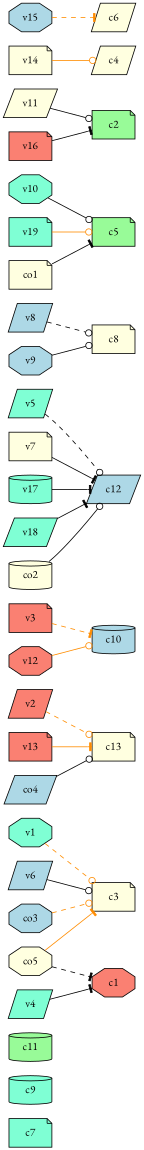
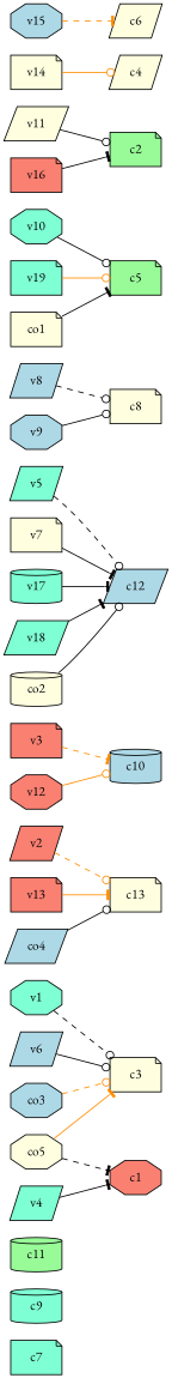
  strict digraph {
    fontname="EB Garamond"
    rankdir=LR
    node [fillcolor=lightyellow fontname="EB Garamond" shape=note style=filled]
    edge [arrowhead=odot color=black fontname="EB Garamond" style=solid weight=1]
    c7 [fillcolor=aquamarine]
    c9 [fillcolor=aquamarine shape=cylinder]
    c11 [fillcolor=palegreen shape=cylinder]
    v1 [fillcolor=aquamarine shape=octagon]
    c3
    v2 [fillcolor=salmon shape=parallelogram]
    c13
    v3 [fillcolor=salmon]
    c10 [fillcolor=lightblue shape=cylinder]
    v4 [fillcolor=aquamarine shape=parallelogram]
    c1 [fillcolor=salmon shape=octagon]
    v5 [fillcolor=aquamarine shape=parallelogram]
    c12 [fillcolor=lightblue shape=parallelogram]
    v6 [fillcolor=lightblue shape=parallelogram]
    v7
    v8 [fillcolor=lightblue shape=parallelogram]
    c8
    v9 [fillcolor=lightblue shape=octagon]
    v10 [fillcolor=aquamarine shape=octagon]
    c5 [fillcolor=palegreen]
    v11 [shape=parallelogram]
    c2 [fillcolor=palegreen]
    v12 [fillcolor=salmon shape=octagon]
    v13 [fillcolor=salmon]
    c4 [shape=parallelogram]
    v14
    v15 [fillcolor=lightblue shape=octagon]
    c6 [shape=parallelogram]
    v16 [fillcolor=salmon]
    v17 [fillcolor=aquamarine shape=cylinder]
    v18 [fillcolor=aquamarine shape=parallelogram]
    v19 [fillcolor=aquamarine]
    co1
    co2 [shape=cylinder]
    co3 [fillcolor=lightblue shape=octagon]
    co4 [fillcolor=lightblue shape=parallelogram]
    co5 [shape=octagon]
-   v1 -> c3 [color=darkorange style=dashed]
+   v1 -> c3 [style=dashed]
    v2 -> c13 [color=darkorange style=dashed]
    v3 -> c10 [arrowhead=tee color=darkorange style=dashed]
    v4 -> c1 [arrowhead=tee]
    v5 -> c12 [style=dashed]
    v6 -> c3
    v7 -> c12 [arrowhead=tee]
    v8 -> c8 [style=dashed]
    v9 -> c8
    v10 -> c5
    v11 -> c2
    v12 -> c10 [color=darkorange]
    v13 -> c13 [arrowhead=tee color=darkorange]
    v14 -> c4 [color=darkorange]
    v15 -> c6 [arrowhead=tee color=darkorange style=dashed]
    v16 -> c2 [arrowhead=tee]
    v17 -> c12 [arrowhead=tee]
    v18 -> c12 [arrowhead=tee]
    v19 -> c5 [color=darkorange]
    co1 -> c5 [arrowhead=tee]
    co2 -> c12
    co3 -> c3 [color=darkorange style=dashed]
    co4 -> c13
    co5 -> c3 [arrowhead=tee color=darkorange]
    co5 -> c1 [arrowhead=tee style=dashed]
  }
